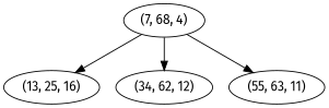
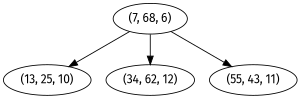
  digraph {
    fontname="Fira Sans"
    node [fontname="Fira Sans"]
    edge [fontname="Fira Sans"]
-   "(7, 68, 6)" [label="(7, 68, 4)"]
-   "(13, 25, 10)" [label="(13, 25, 16)"]
+   "(7, 68, 6)"
+   "(13, 25, 10)"
    n3 [label="(34, 62, 12)"]
-   "(55, 63, 11)"
+   "(55, 63, 11)" [label="(55, 43, 11)"]
    "(7, 68, 6)" -> "(13, 25, 10)"
    "(7, 68, 6)" -> n3
    "(7, 68, 6)" -> "(55, 63, 11)"
  }
